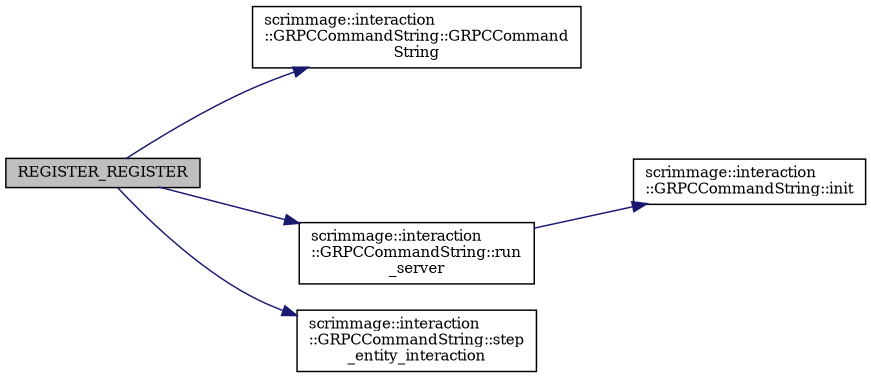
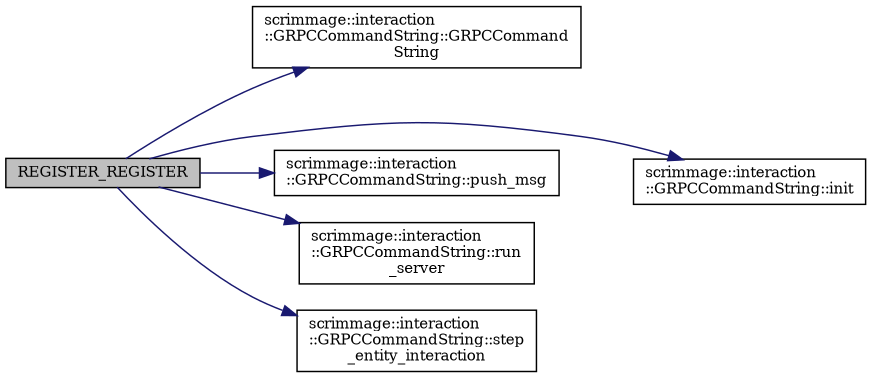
  digraph {
    fontname="DejaVu Serif"
    rankdir=LR
    node [color=black fillcolor=white fontname="DejaVu Serif" fontsize=10 shape=record style=filled]
    edge [color=midnightblue fontname="DejaVu Serif" fontsize=10 labelfontname=Helvetica labelfontsize=10 style=solid]
    n1 [fillcolor=grey75 fontcolor=black height=0.2 label=REGISTER_REGISTER width=0.4]
    n2 [height=0.2 label="scrimmage::interaction\l::GRPCCommandString::GRPCCommand\lString" width=0.4]
    n3 [height=0.2 label="scrimmage::interaction\l::GRPCCommandString::init" width=0.4]
+   n4 [height=0.2 label="scrimmage::interaction\l::GRPCCommandString::push_msg" width=0.4]
    n5 [height=0.2 label="scrimmage::interaction\l::GRPCCommandString::run\l_server" width=0.4]
    n6 [height=0.2 label="scrimmage::interaction\l::GRPCCommandString::step\l_entity_interaction" width=0.4]
    n1 -> n2
-   n5 -> n3
+   n1 -> n3
+   n1 -> n4
    n1 -> n5
    n1 -> n6
  }
